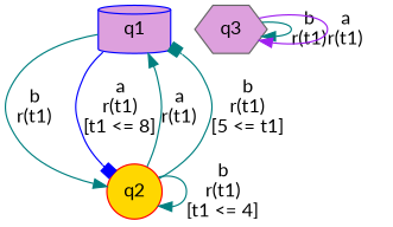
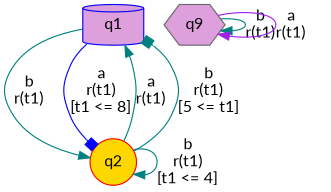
  digraph {
    fontname=Lato
    node [fillcolor=plum fontname=Lato style=filled]
    edge [arrowhead=normal color=teal fontname=Lato]
    n1 [color=blue label=q1 shape=cylinder]
    n2 [color=red fillcolor=gold label=q2 shape=circle]
-   n3 [color=gray40 label=q3 shape=hexagon]
+   n3 [color=gray40 label=q9 shape=hexagon]
    n1 -> n2 [label="b\nr(t1)\n"]
    n1 -> n2 [arrowhead=box color=blue label="a\nr(t1)\n[t1 <= 8]"]
    n2 -> n1 [label="a\nr(t1)\n"]
    n2 -> n1 [arrowhead=box label="b\nr(t1)\n[5 <= t1]"]
    n2 -> n2 [label="b\nr(t1)\n[t1 <= 4]"]
    n3 -> n3 [label="b\nr(t1)\n"]
    n3 -> n3 [color=purple label="a\nr(t1)\n"]
  }
